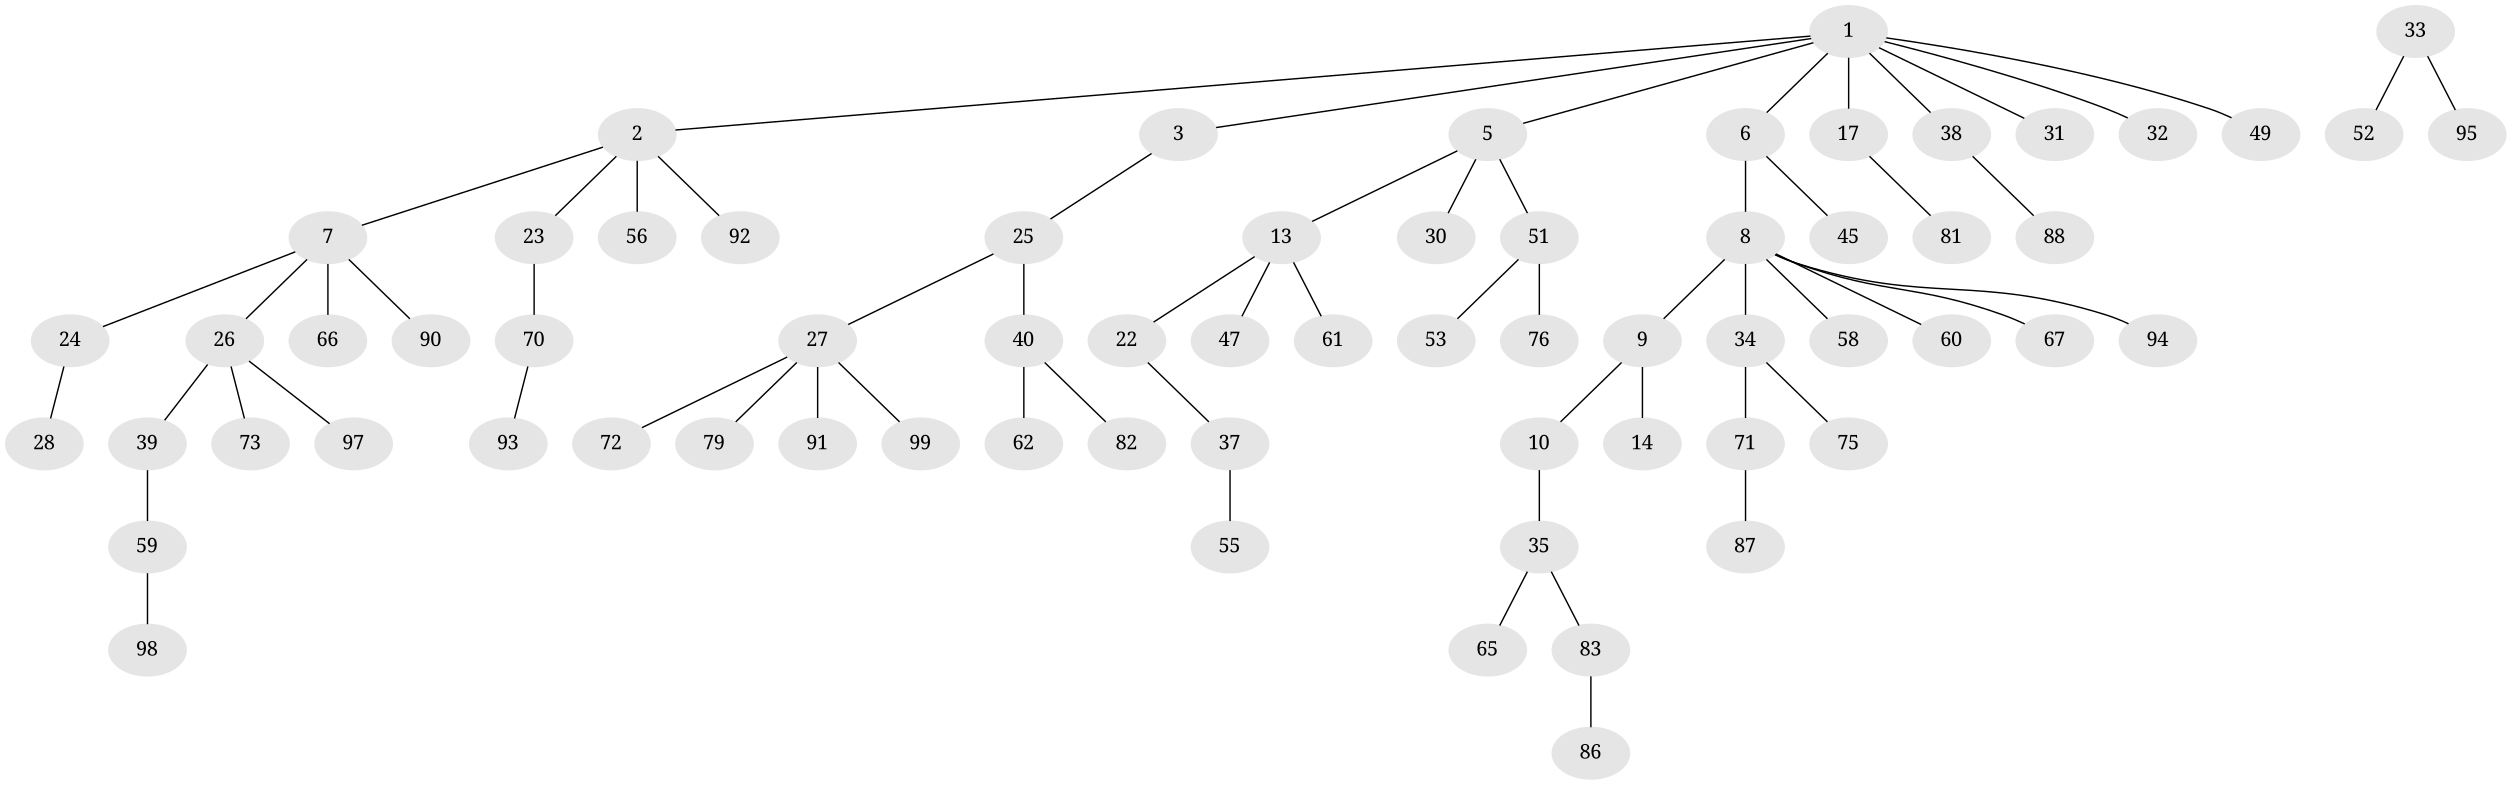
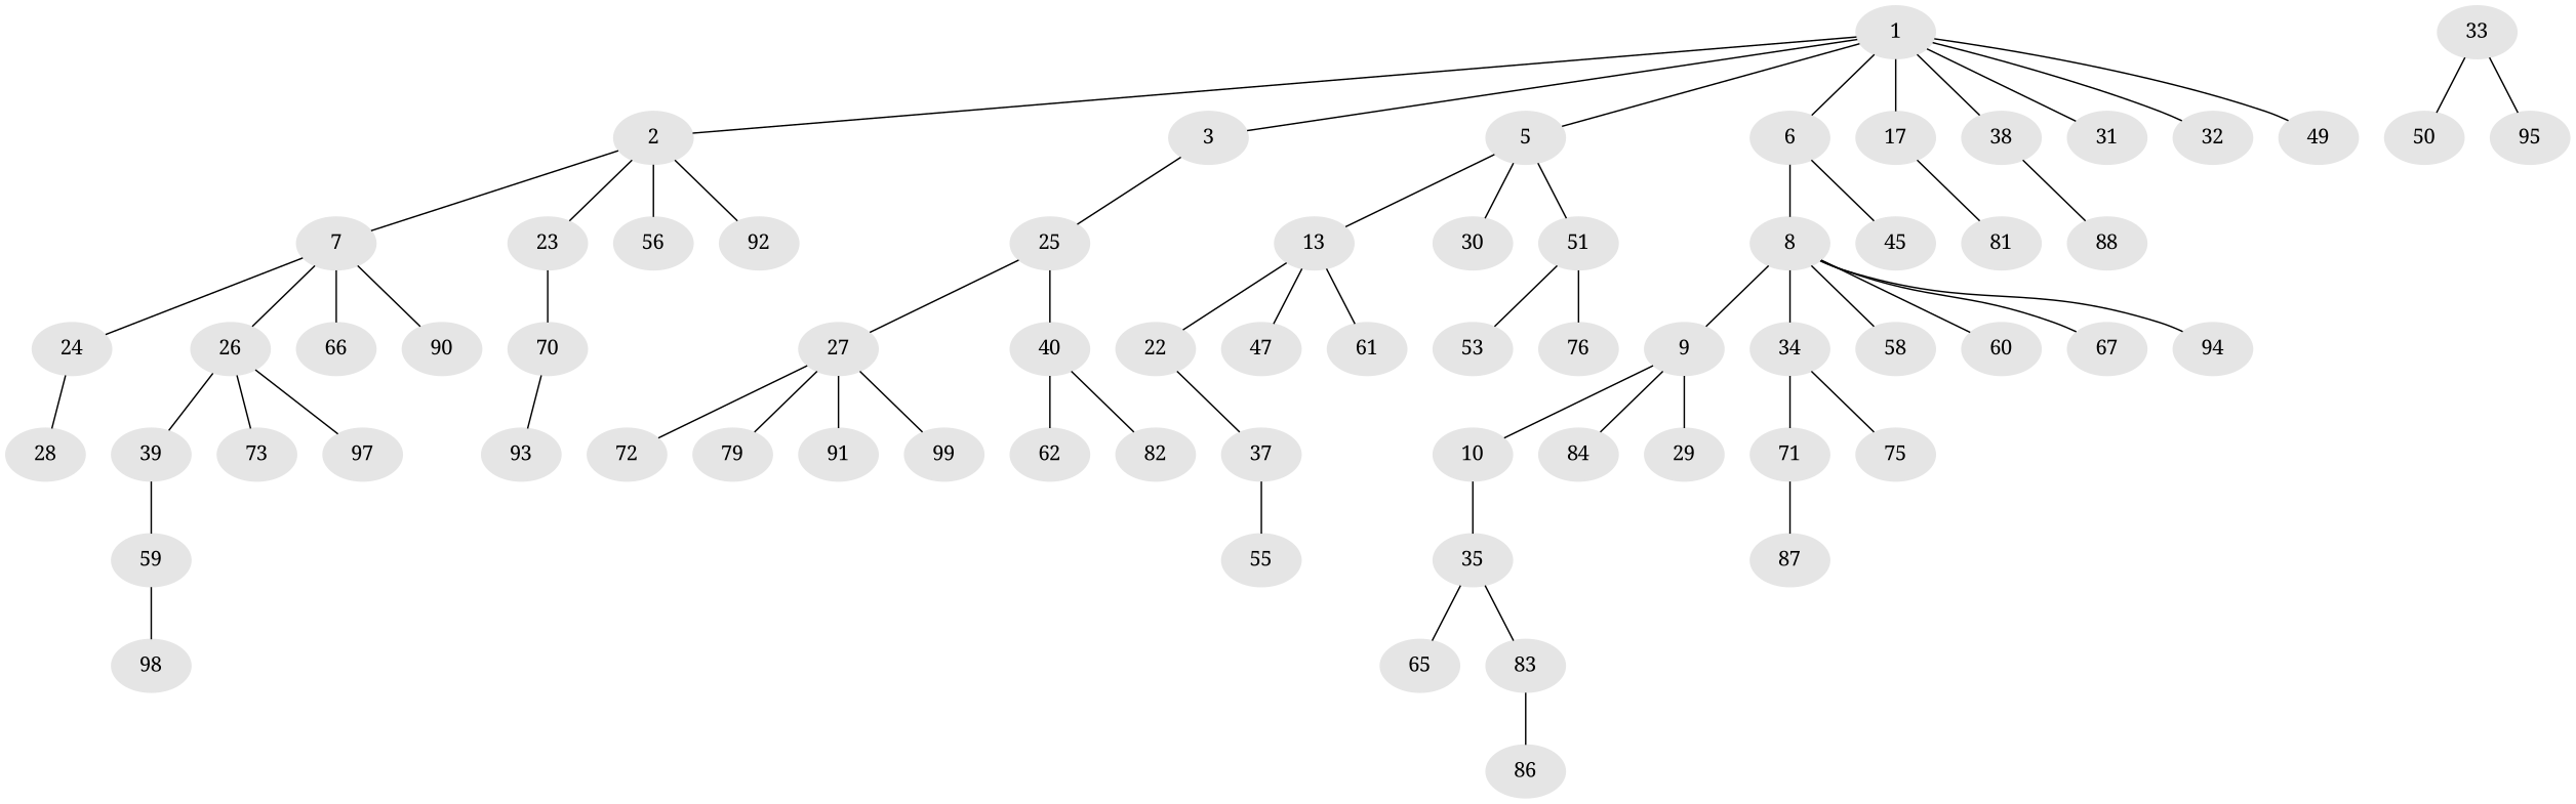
  graph {
    fontname="Noto Serif"
    node [color=gray90 fontname="Noto Serif" style=filled]
    edge [fontname="Noto Serif"]
    1 [super="+4"]
    2 [super="+15"]
    3 [super="+19"]
    5 [super="+12"]
    6 [super="+77"]
    17
    n7 [label=38 super="+41"]
    31 [super="+36"]
    32
    49
    7 [super="+11"]
    23 [super="+48"]
    56
    92
    25 [super="+44"]
    13 [super="+78"]
    30
    51
    8 [super="+16"]
    45 [super="+64"]
    81
    88 [super="+96"]
    24
    26 [super="+52"]
    66
    90
    70 [super="+80"]
    27 [super="+46"]
    40 [super="+68"]
    22
    47
    61
    53
    76
    9 [super="+20"]
    34 [super="+54"]
    58 [super="+85"]
    60
    67
    94
    28 [super="+69"]
    39 [super="+42"]
    73
    97
    10
-   14
+   14 [label=84]
+   29
    71 [super="+89"]
    75
    35 [super="+63"]
    65
    83 [super="+84"]
    37
    55 [super="+57"]
    93
    72
    79
    91
    99
    33 [super="+38"]
-   50 [label=52]
+   50
    95
    62
    82
    59 [super="+74"]
    87
    86
    98
    1 -- 2
    1 -- 3
    1 -- 5
    1 -- 6
    1 -- 17
    1 -- n7
    1 -- 31
    1 -- 32
    1 -- 49
    2 -- 7
    2 -- 23
    2 -- 56
    2 -- 92
    3 -- 25
    5 -- 13
    5 -- 30
    5 -- 51
    6 -- 8
    6 -- 45
    17 -- 81
    n7 -- 88
    7 -- 24
    7 -- 26
    7 -- 66
    7 -- 90
    23 -- 70
    25 -- 27
    25 -- 40
    13 -- 22
    13 -- 47
    13 -- 61
    51 -- 53
    51 -- 76
    8 -- 9
    8 -- 34
    8 -- 58
    8 -- 60
    8 -- 67
    8 -- 94
    24 -- 28
    26 -- 39
    26 -- 73
    26 -- 97
    70 -- 93
    27 -- 72
    27 -- 79
    27 -- 91
    27 -- 99
    40 -- 62
    40 -- 82
    22 -- 37
    9 -- 10
    9 -- 14
+   9 -- 29
    34 -- 71
    34 -- 75
    39 -- 59
    10 -- 35
    71 -- 87
    35 -- 65
    35 -- 83
    83 -- 86
    37 -- 55
    33 -- 50
    33 -- 95
    59 -- 98
  }
